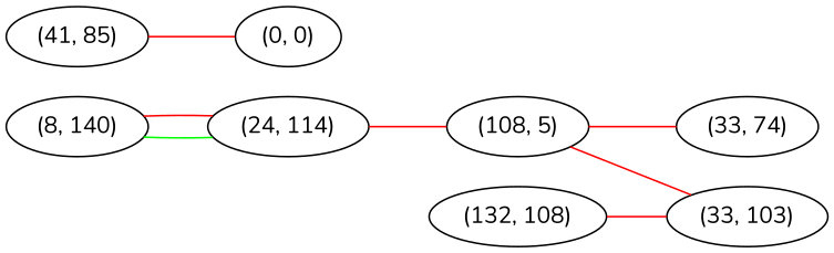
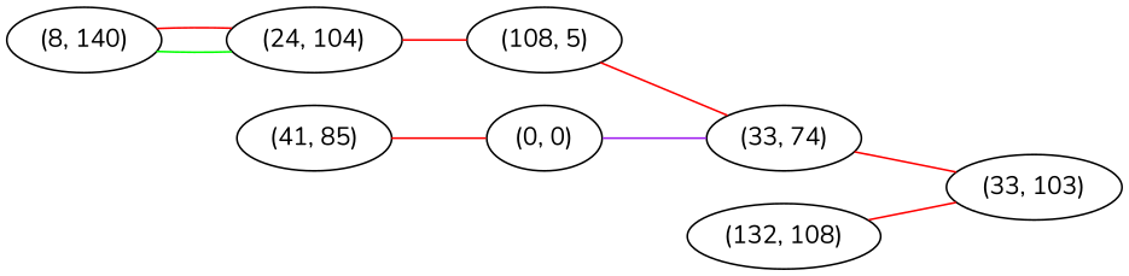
  graph {
    fontname=Nunito
    rankdir=LR
    node [fontname=Nunito]
    edge [color=red fontname=Nunito weight=1]
    n1 [label="(8, 140)"]
-   "(24, 104)" [label="(24, 114)"]
+   "(24, 104)"
    "(108, 5)"
    "(41, 85)"
    "(0, 0)"
    "(33, 74)"
    "(33, 103)"
    "(132, 108)"
    n1 -- "(24, 104)" [color=green weight=2]
    n1 -- "(24, 104)"
    "(24, 104)" -- "(108, 5)"
    "(108, 5)" -- "(33, 74)"
-   "(108, 5)" -- "(33, 103)"
+   "(33, 74)" -- "(33, 103)"
    "(41, 85)" -- "(0, 0)"
+   "(0, 0)" -- "(33, 74)" [color=purple weight=4]
    "(132, 108)" -- "(33, 103)"
  }
